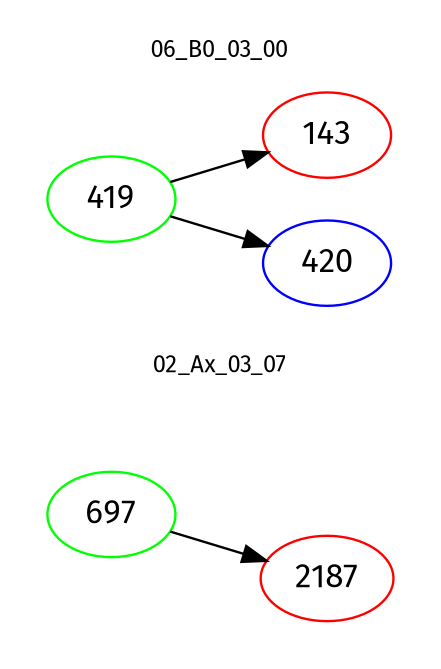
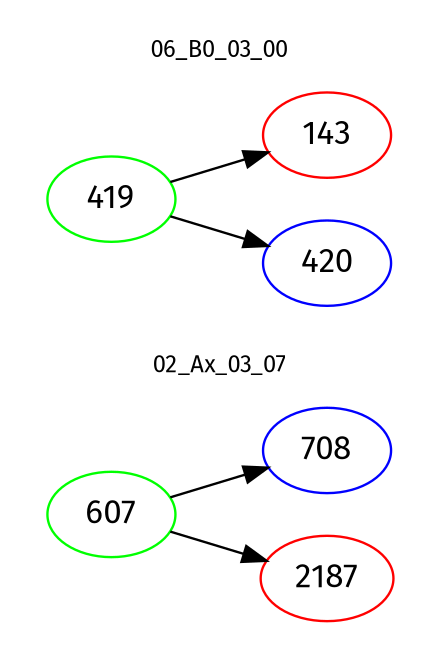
  digraph {
    fontname="Fira Sans"
    rankdir=LR
    node [color=green fontname="Fira Sans"]
    edge [color=black fontname="Fira Sans"]
-   n1 [label=697]
+   n1 [label=607]
    n2 [color=red label=2187]
+   n3 [color=blue label=708]
    n4 [label=419]
    n5 [color=blue label=420]
    n6 [color=red label=143]
    subgraph cluster_1 {
      color=white
      fontsize=10
      label="02_Ax_03_07"
      n1
      n2
+     n3
    }
    subgraph cluster_2 {
      color=white
      fontsize=10
      label="06_B0_03_00"
      n4
      n5
      n6
    }
    n1 -> n2
+   n1 -> n3
    n4 -> n5
    n4 -> n6
  }
